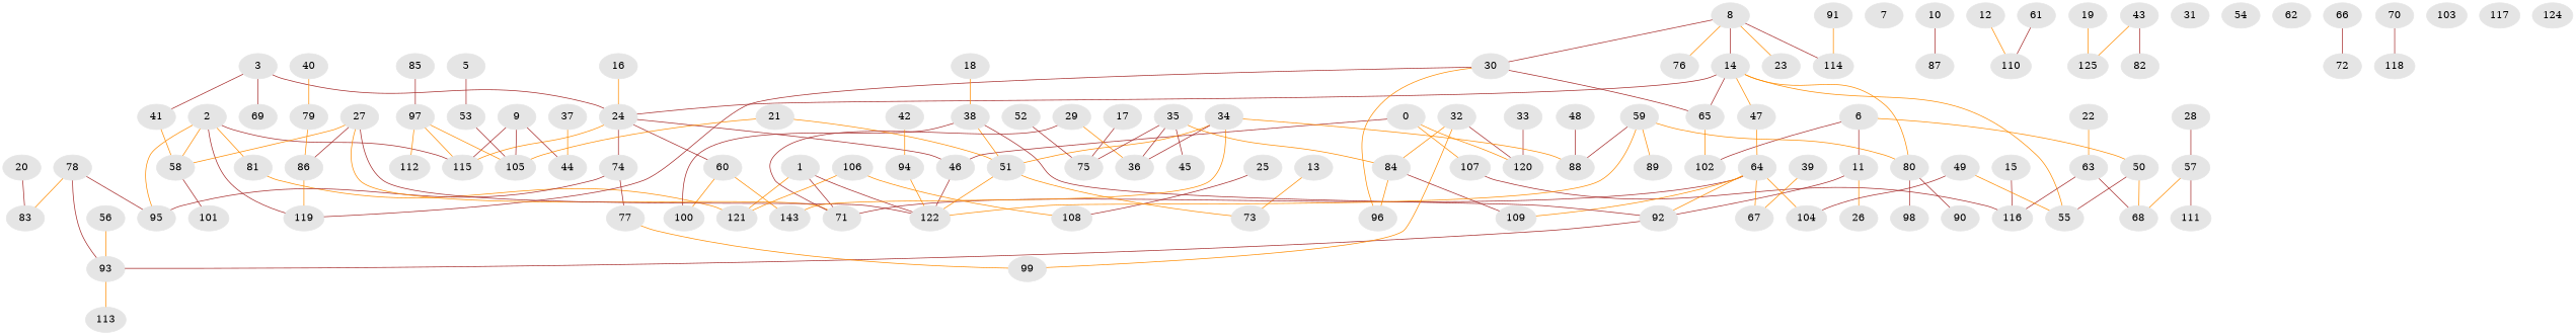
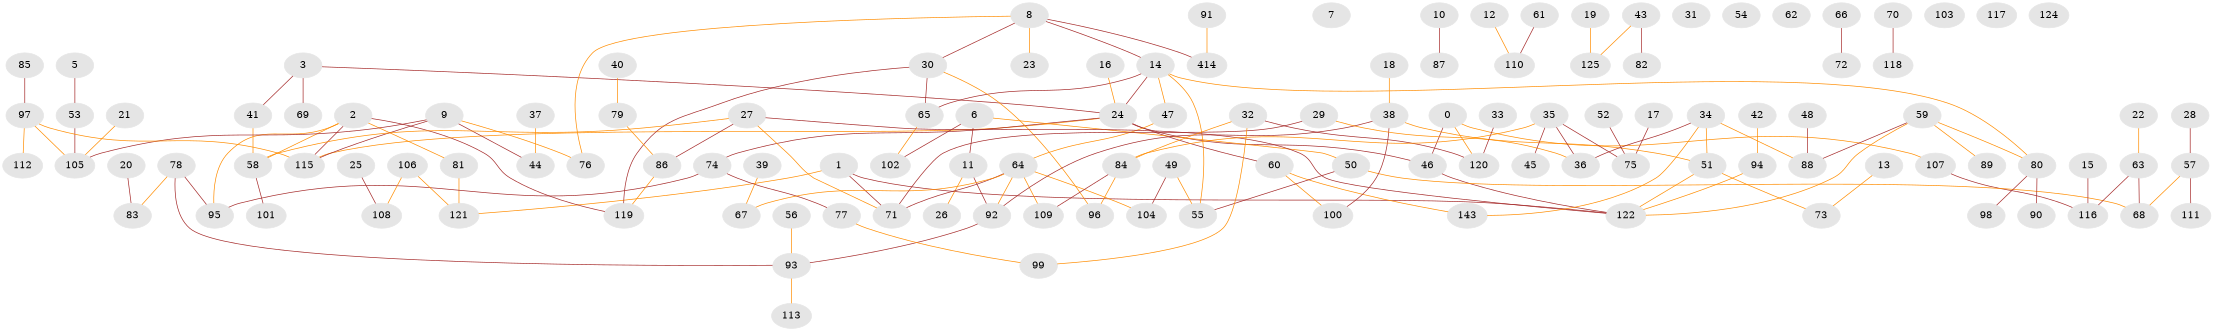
  graph {
    node [color=gray90 style=filled]
    edge [color=darkorange]
    1
    71
    121
    122
    2
    58
    81
    95
    115
    119
    101
    3
    24
    41
    69
    46
    60
    74
    n19 [label=0]
    107
    120
    116
    5
    53
    105
    6
    11
    50
    102
    26
    92
    55
    68
    7
    8
    14
    23
    30
    76
-   114
+   114 [label=414]
    47
    65
    80
    96
    9
    44
    10
    87
    93
    12
    110
    13
    73
    64
    90
    98
    15
    16
    17
    75
    18
    38
    51
    100
    19
    125
    20
    83
    21
    22
    63
    n72 [label=143]
    77
    25
    108
    27
    86
    28
    57
    111
    29
    36
    31
    32
    84
    99
    109
    33
    34
    88
    35
    45
    37
    39
    67
    40
    79
    42
    94
    43
    82
    104
    48
    49
    52
    54
    56
    113
    59
    89
    61
    62
    66
    72
    70
    118
    78
    85
    97
    112
    91
    103
    106
    117
    124
    1 -- 71 [color=brown]
    1 -- 121
    1 -- 122 [color=brown]
    2 -- 58
    2 -- 81
    2 -- 95
    2 -- 115 [color=brown]
    2 -- 119 [color=brown]
    58 -- 101 [color=brown]
    81 -- 121
    3 -- 24 [color=brown]
    3 -- 41 [color=brown]
    3 -- 69 [color=brown]
    24 -- 115
    24 -- 46 [color=brown]
    24 -- 60 [color=brown]
    24 -- 74 [color=brown]
    41 -- 58
    46 -- 122 [color=brown]
    60 -- 100
    60 -- n72
    74 -- 95 [color=brown]
    74 -- 77 [color=brown]
    n19 -- 46 [color=brown]
    n19 -- 107
    n19 -- 120
    107 -- 116 [color=brown]
    5 -- 53 [color=brown]
    53 -- 105 [color=brown]
    6 -- 11 [color=brown]
    6 -- 50
    6 -- 102 [color=brown]
    11 -- 26
    11 -- 92 [color=brown]
    50 -- 55 [color=brown]
    50 -- 68
    92 -- 93 [color=brown]
    8 -- 14 [color=brown]
    8 -- 23
    8 -- 30 [color=brown]
    8 -- 76
    8 -- 114 [color=brown]
    14 -- 24 [color=brown]
    14 -- 55
    14 -- 47
    14 -- 65 [color=brown]
    14 -- 80
    30 -- 119 [color=brown]
    30 -- 65 [color=brown]
    30 -- 96
    47 -- 64
    65 -- 102
    80 -- 90 [color=brown]
    80 -- 98 [color=brown]
    9 -- 115 [color=brown]
    9 -- 105 [color=brown]
+   9 -- 76
    9 -- 44 [color=brown]
    10 -- 87 [color=brown]
    93 -- 113
    12 -- 110
    13 -- 73
    64 -- 71 [color=brown]
    64 -- 92
    64 -- 109
    64 -- 67
    64 -- 104
    15 -- 116 [color=brown]
    16 -- 24
    17 -- 75 [color=brown]
    18 -- 38
    38 -- 92 [color=brown]
    38 -- 51
    38 -- 100 [color=brown]
    51 -- 122
    51 -- 73
    19 -- 125
    20 -- 83 [color=brown]
    21 -- 105
-   21 -- 51
    22 -- 63
    63 -- 116 [color=brown]
    63 -- 68 [color=brown]
    77 -- 99
    25 -- 108 [color=brown]
    27 -- 71
    27 -- 122 [color=brown]
    27 -- 58
    27 -- 86 [color=brown]
    86 -- 119
    28 -- 57 [color=brown]
    57 -- 68
    57 -- 111 [color=brown]
    29 -- 71 [color=brown]
    29 -- 36
    32 -- 120 [color=brown]
    32 -- 84
    32 -- 99
    84 -- 96
    84 -- 109 [color=brown]
    33 -- 120 [color=brown]
    34 -- 51
    34 -- n72
    34 -- 36 [color=brown]
    34 -- 88
    35 -- 75 [color=brown]
    35 -- 36 [color=brown]
    35 -- 84
    35 -- 45 [color=brown]
    37 -- 44
    39 -- 67
    40 -- 79
    79 -- 86
    42 -- 94
    94 -- 122
    43 -- 125
    43 -- 82 [color=brown]
    48 -- 88 [color=brown]
    49 -- 55
    49 -- 104 [color=brown]
    52 -- 75 [color=brown]
    56 -- 93
    59 -- 122
    59 -- 80
    59 -- 88 [color=brown]
    59 -- 89
    61 -- 110 [color=brown]
    66 -- 72 [color=brown]
    70 -- 118 [color=brown]
    78 -- 95 [color=brown]
    78 -- 93 [color=brown]
    78 -- 83
    85 -- 97 [color=brown]
    97 -- 115
    97 -- 105
    97 -- 112
    91 -- 114
    106 -- 121
    106 -- 108
  }
